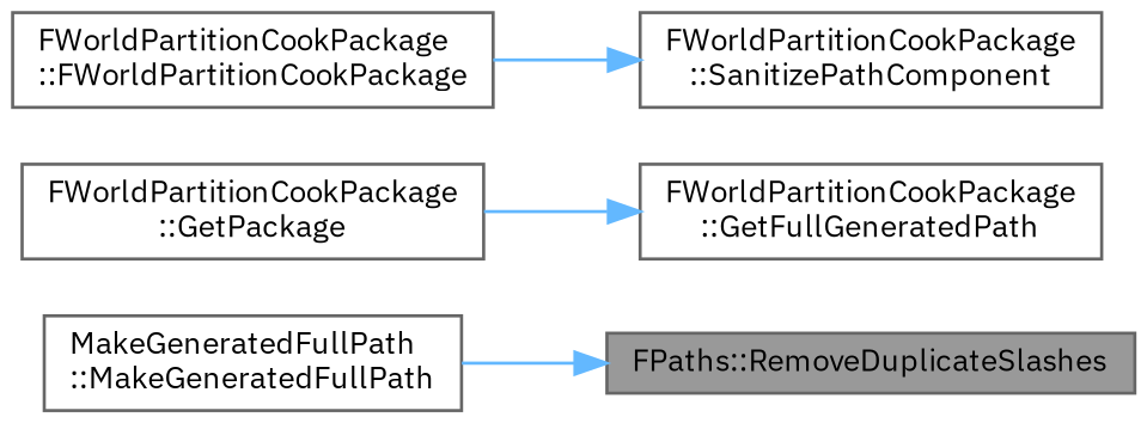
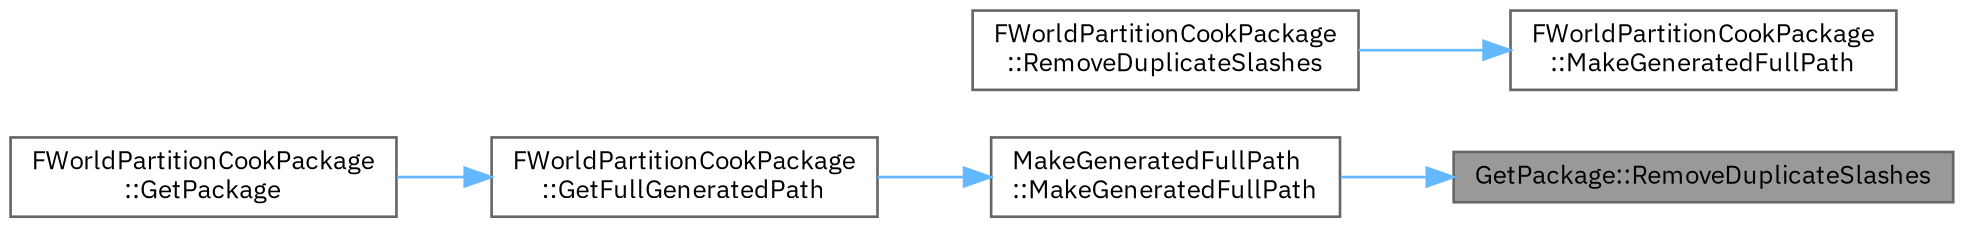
  digraph {
    fontname="IBM Plex Sans"
    rankdir=RL
    node [color=grey40 fillcolor=white fontname="IBM Plex Sans" fontsize=10 shape=box style=filled]
    edge [color=steelblue1 dir=back fontname="IBM Plex Sans" fontsize=10 labelfontname=Helvetica labelfontsize=10 style=solid]
-   n1 [color=gray40 fillcolor=grey60 fontcolor=black height=0.2 label="FPaths::RemoveDuplicateSlashes" width=0.4]
+   n1 [color=gray40 fillcolor=grey60 fontcolor=black height=0.2 label="GetPackage::RemoveDuplicateSlashes" width=0.4]
    n2 [height=0.2 label="MakeGeneratedFullPath\l::MakeGeneratedFullPath" width=0.4]
    n3 [height=0.2 label="FWorldPartitionCookPackage\l::GetFullGeneratedPath" width=0.4]
-   n4 [height=0.2 label="FWorldPartitionCookPackage\l::SanitizePathComponent" width=0.4]
-   n5 [height=0.2 label="FWorldPartitionCookPackage\l::FWorldPartitionCookPackage" width=0.4]
+   n4 [height=0.2 label="FWorldPartitionCookPackage\l::MakeGeneratedFullPath" width=0.4]
+   n5 [height=0.2 label="FWorldPartitionCookPackage\l::RemoveDuplicateSlashes" width=0.4]
    n6 [height=0.2 label="FWorldPartitionCookPackage\l::GetPackage" width=0.4]
    n1 -> n2
+   n2 -> n3
    n3 -> n6
    n4 -> n5
  }
